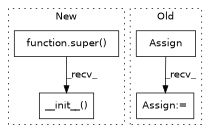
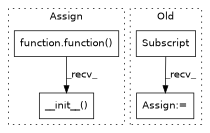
  digraph {
    fontname="DejaVu Sans"
    node [a=75 fontname="DejaVu Sans" shape=box]
    edge [fontname="DejaVu Sans"]
-   n1 [l=7 label="function.super()" s=17180]
+   n1 [l=7 label="function.function()" s=17180]
    n2 [l="17,1" label="__init__()" s="17180,17203"]
-   n3 [a=63 l="30,0" label=Assign s="16308,0"]
+   n3 [a=63 l="30,0" label=Subscript s="16308,0"]
    n4 [a=68 l=3 label="Assign:=" s=16305]
    subgraph cluster_1 {
-     label=New
+     label=Assign
      style=dotted
      n1
      n2
    }
    subgraph cluster_2 {
      label=Old
      style=dotted
      n3
      n4
    }
    n1 -> n2 [label=_recv_]
    n3 -> n4 [label=_recv_]
  }
